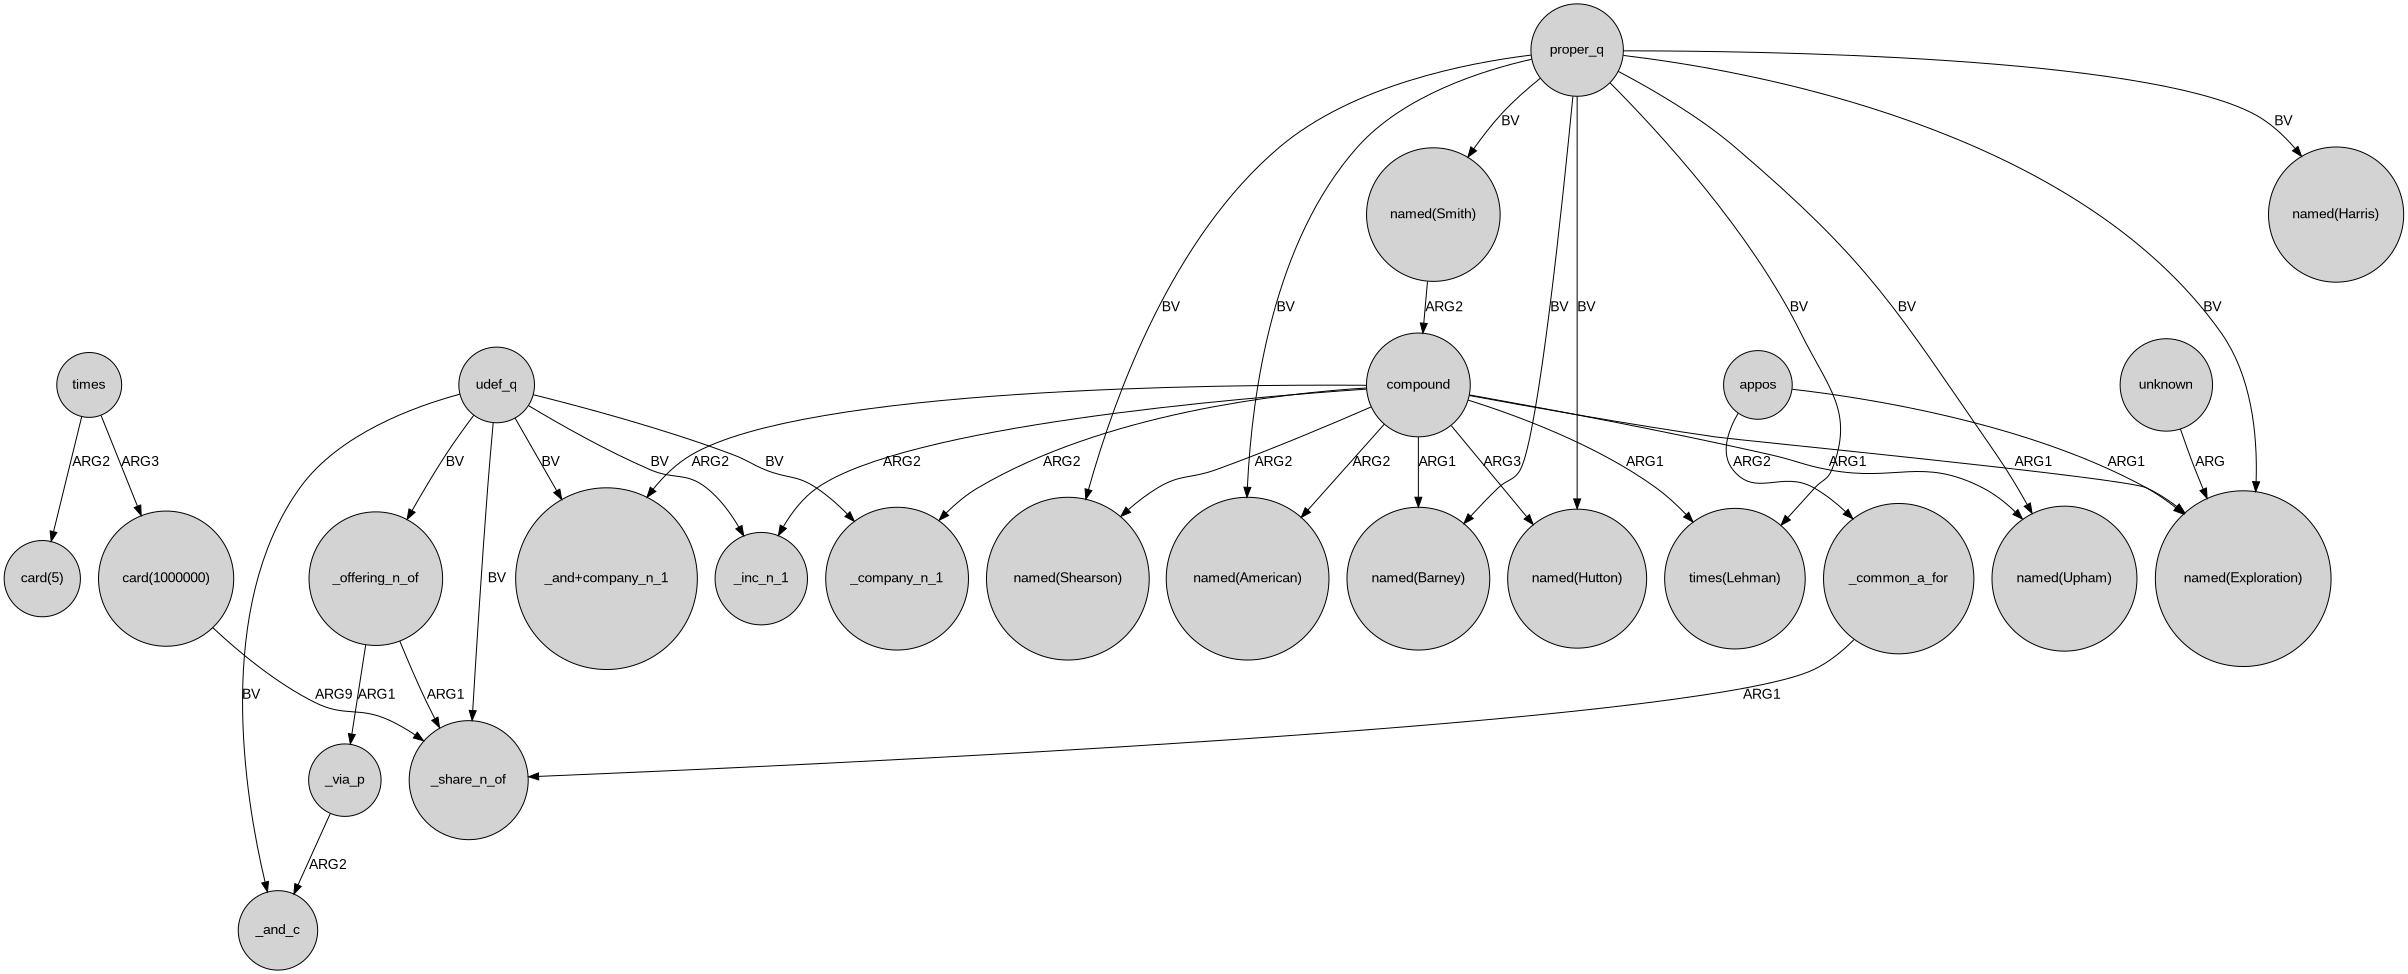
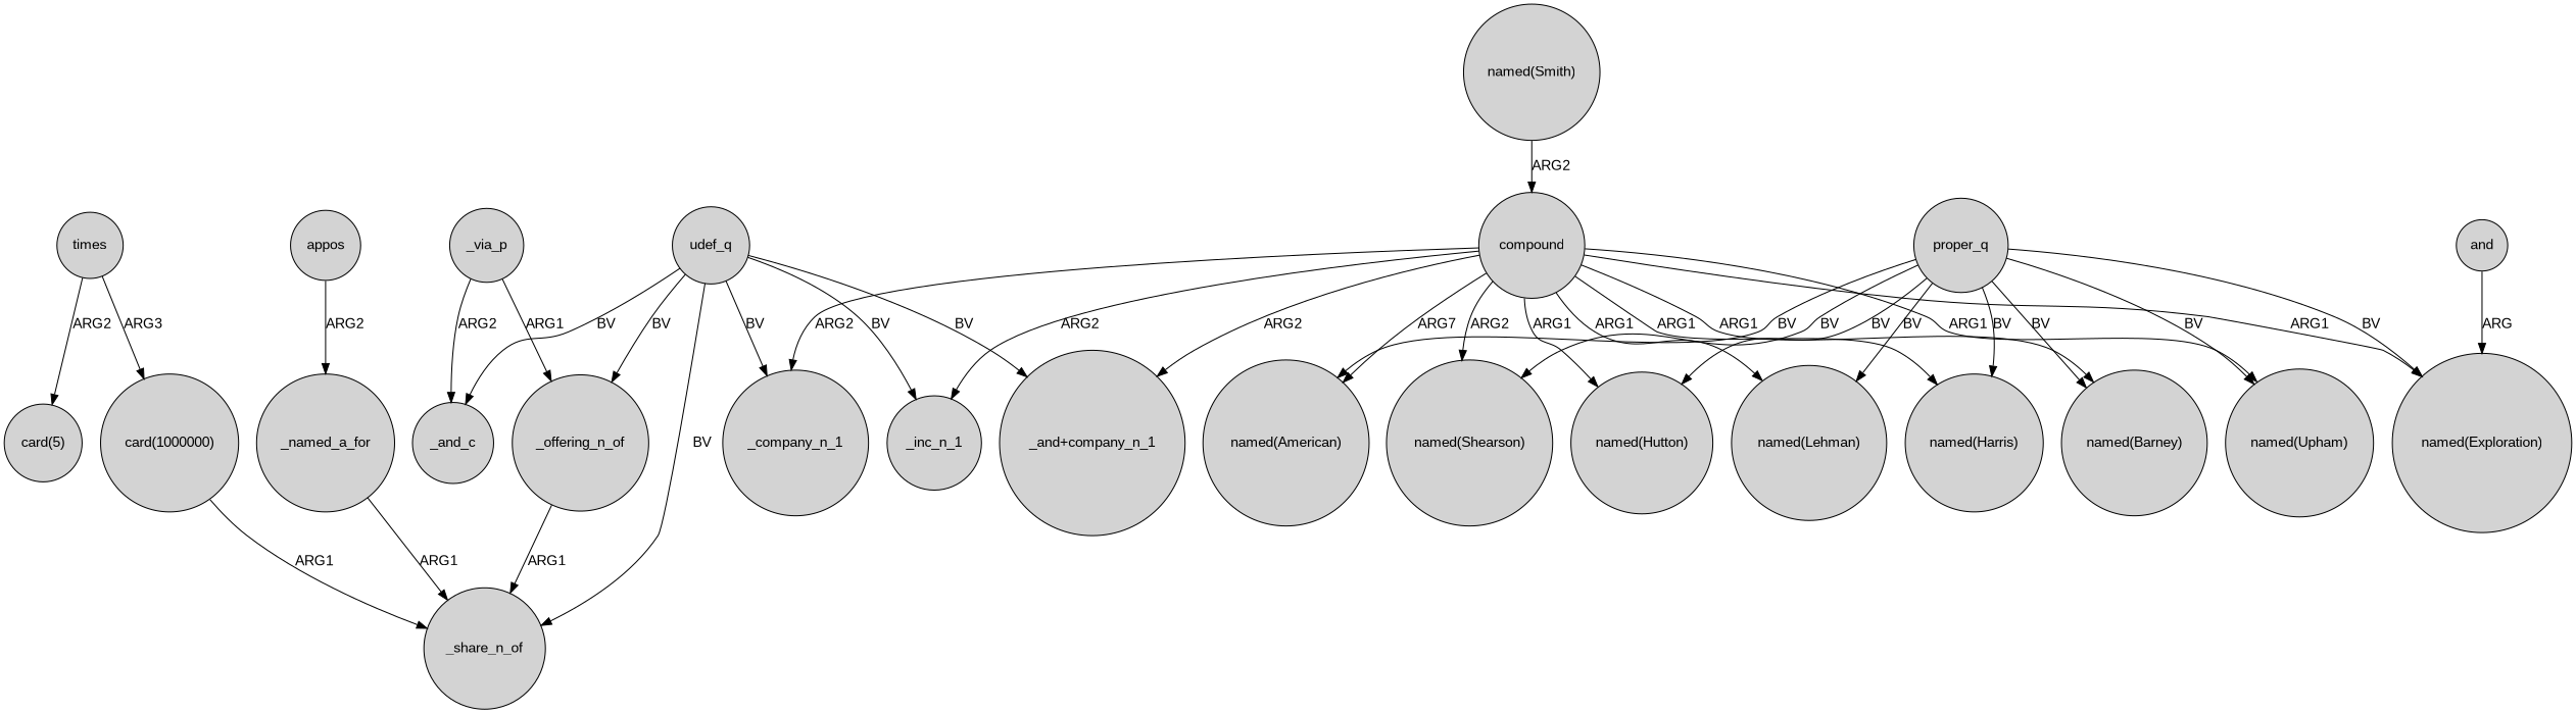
  digraph {
    fontname="Liberation Sans"
    node [fontname="Liberation Sans" shape=circle style=filled]
    edge [fontname="Liberation Sans"]
    times
    "card(5)"
    "card(1000000)"
    _share_n_of
    udef_q
    _inc_n_1
    _offering_n_of
    _company_n_1
    _and_c
    "_and+company_n_1"
    proper_q
    "named(Shearson)"
    "named(American)"
    "named(Barney)"
    "named(Smith)"
    "named(Exploration)"
-   "named(Lehman)" [label="times(Lehman)"]
+   "named(Lehman)"
    "named(Upham)"
    "named(Hutton)"
    "named(Harris)"
    compound
    _via_p
    appos
-   _common_a_for
-   unknown
+   _common_a_for [label=_named_a_for]
+   unknown [label=and]
    times -> "card(5)" [label=ARG2]
    times -> "card(1000000)" [label=ARG3]
-   "card(1000000)" -> _share_n_of [label=ARG9]
+   "card(1000000)" -> _share_n_of [label=ARG1]
    udef_q -> _share_n_of [label=BV]
    udef_q -> _inc_n_1 [label=BV]
    udef_q -> _offering_n_of [label=BV]
    udef_q -> _company_n_1 [label=BV]
    udef_q -> _and_c [label=BV]
    udef_q -> "_and+company_n_1" [label=BV]
    _offering_n_of -> _share_n_of [label=ARG1]
    proper_q -> "named(Shearson)" [label=BV]
    proper_q -> "named(American)" [label=BV]
    proper_q -> "named(Barney)" [label=BV]
-   proper_q -> "named(Smith)" [label=BV]
    proper_q -> "named(Exploration)" [label=BV]
    proper_q -> "named(Lehman)" [label=BV]
    proper_q -> "named(Upham)" [label=BV]
    proper_q -> "named(Hutton)" [label=BV]
    proper_q -> "named(Harris)" [label=BV]
    "named(Smith)" -> compound [label=ARG2]
    compound -> _inc_n_1 [label=ARG2]
    compound -> _company_n_1 [label=ARG2]
    compound -> "_and+company_n_1" [label=ARG2]
    compound -> "named(Shearson)" [label=ARG2]
-   compound -> "named(American)" [label=ARG2]
+   compound -> "named(American)" [label=ARG7]
    compound -> "named(Barney)" [label=ARG1]
    compound -> "named(Exploration)" [label=ARG1]
    compound -> "named(Lehman)" [label=ARG1]
    compound -> "named(Upham)" [label=ARG1]
-   compound -> "named(Hutton)" [label=ARG3]
-   _offering_n_of -> _via_p [label=ARG1]
+   compound -> "named(Hutton)" [label=ARG1]
+   compound -> "named(Harris)" [label=ARG1]
+   _via_p -> _offering_n_of [label=ARG1]
    _via_p -> _and_c [label=ARG2]
-   appos -> "named(Exploration)" [label=ARG1]
    appos -> _common_a_for [label=ARG2]
    _common_a_for -> _share_n_of [label=ARG1]
    unknown -> "named(Exploration)" [label=ARG]
  }
